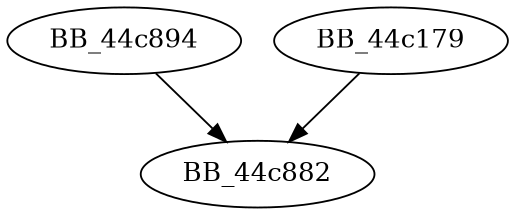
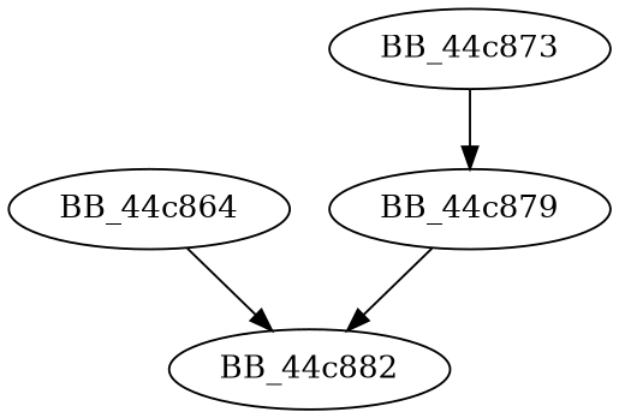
  digraph {
-   BB_44c864 [label=BB_44c894]
+   BB_44c864
    BB_44c882
-   BB_44c879 [label=BB_44c179]
+   BB_44c873
+   BB_44c879
    BB_44c864 -> BB_44c882
+   BB_44c873 -> BB_44c879
    BB_44c879 -> BB_44c882
  }
